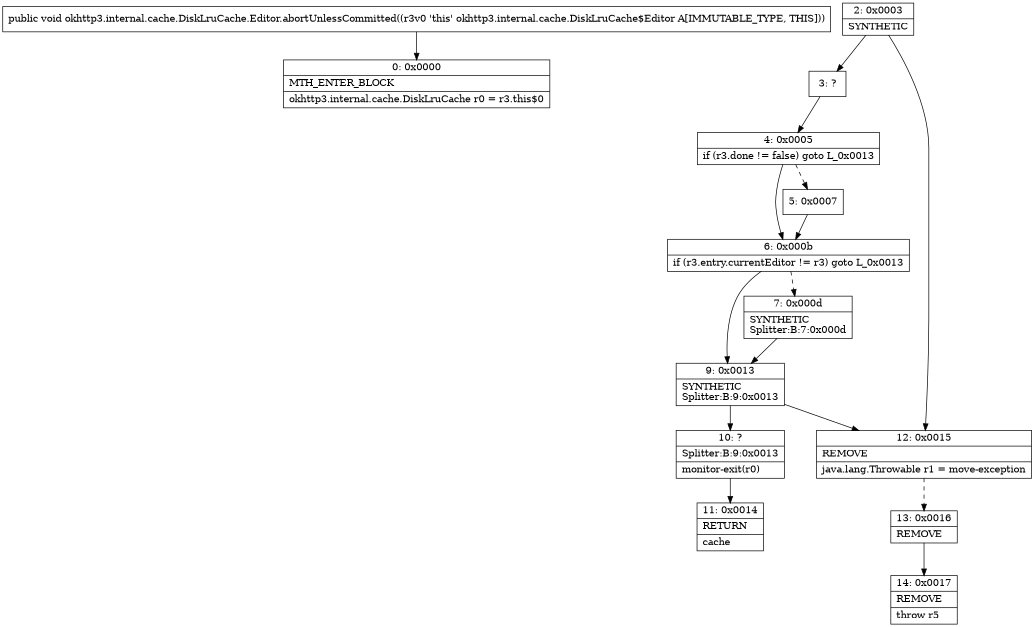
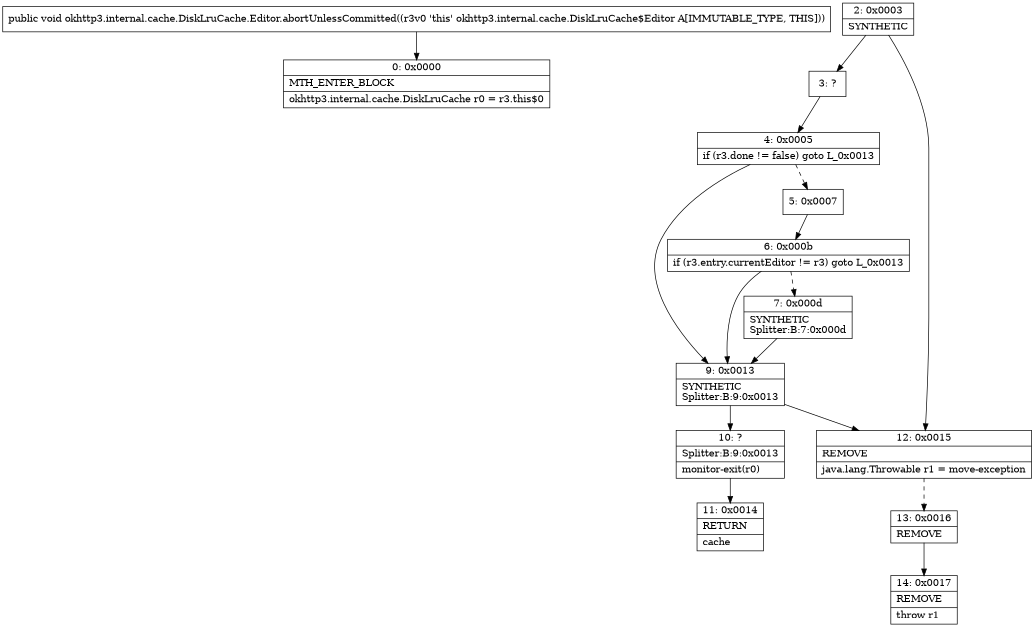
  digraph {
    node [shape=record]
    n1 [label="{0\:\ 0x0000|MTH_ENTER_BLOCK\l|okhttp3.internal.cache.DiskLruCache r0 = r3.this$0\l}"]
    n2 [label="{2\:\ 0x0003|SYNTHETIC\l}"]
    n3 [label="{3\:\ ?}"]
    n4 [label="{12\:\ 0x0015|REMOVE\l|java.lang.Throwable r1 = move\-exception\l}"]
    n5 [label="{4\:\ 0x0005|if (r3.done != false) goto L_0x0013\l}"]
    n6 [label="{13\:\ 0x0016|REMOVE\l}"]
    n7 [label="{5\:\ 0x0007}"]
    n8 [label="{9\:\ 0x0013|SYNTHETIC\lSplitter:B:9:0x0013\l}"]
    n9 [label="{6\:\ 0x000b|if (r3.entry.currentEditor != r3) goto L_0x0013\l}"]
    n10 [label="{10\:\ ?|Splitter:B:9:0x0013\l|monitor\-exit(r0)\l}"]
    n11 [label="{7\:\ 0x000d|SYNTHETIC\lSplitter:B:7:0x000d\l}"]
    n12 [label="{11\:\ 0x0014|RETURN\l|cache\l}"]
-   n13 [label="{14\:\ 0x0017|REMOVE\l|throw r5\l}"]
+   n13 [label="{14\:\ 0x0017|REMOVE\l|throw r1\l}"]
    n14 [label="{public void okhttp3.internal.cache.DiskLruCache.Editor.abortUnlessCommitted((r3v0 'this' okhttp3.internal.cache.DiskLruCache$Editor A[IMMUTABLE_TYPE, THIS])) }"]
    n2 -> n3
    n2 -> n4
    n3 -> n5
    n4 -> n6 [style=dashed]
    n5 -> n7 [style=dashed]
-   n5 -> n9
+   n5 -> n8
    n6 -> n13
    n7 -> n9
    n8 -> n4
    n8 -> n10
    n9 -> n8
    n9 -> n11 [style=dashed]
    n10 -> n12
    n11 -> n8
    n14 -> n1
  }
